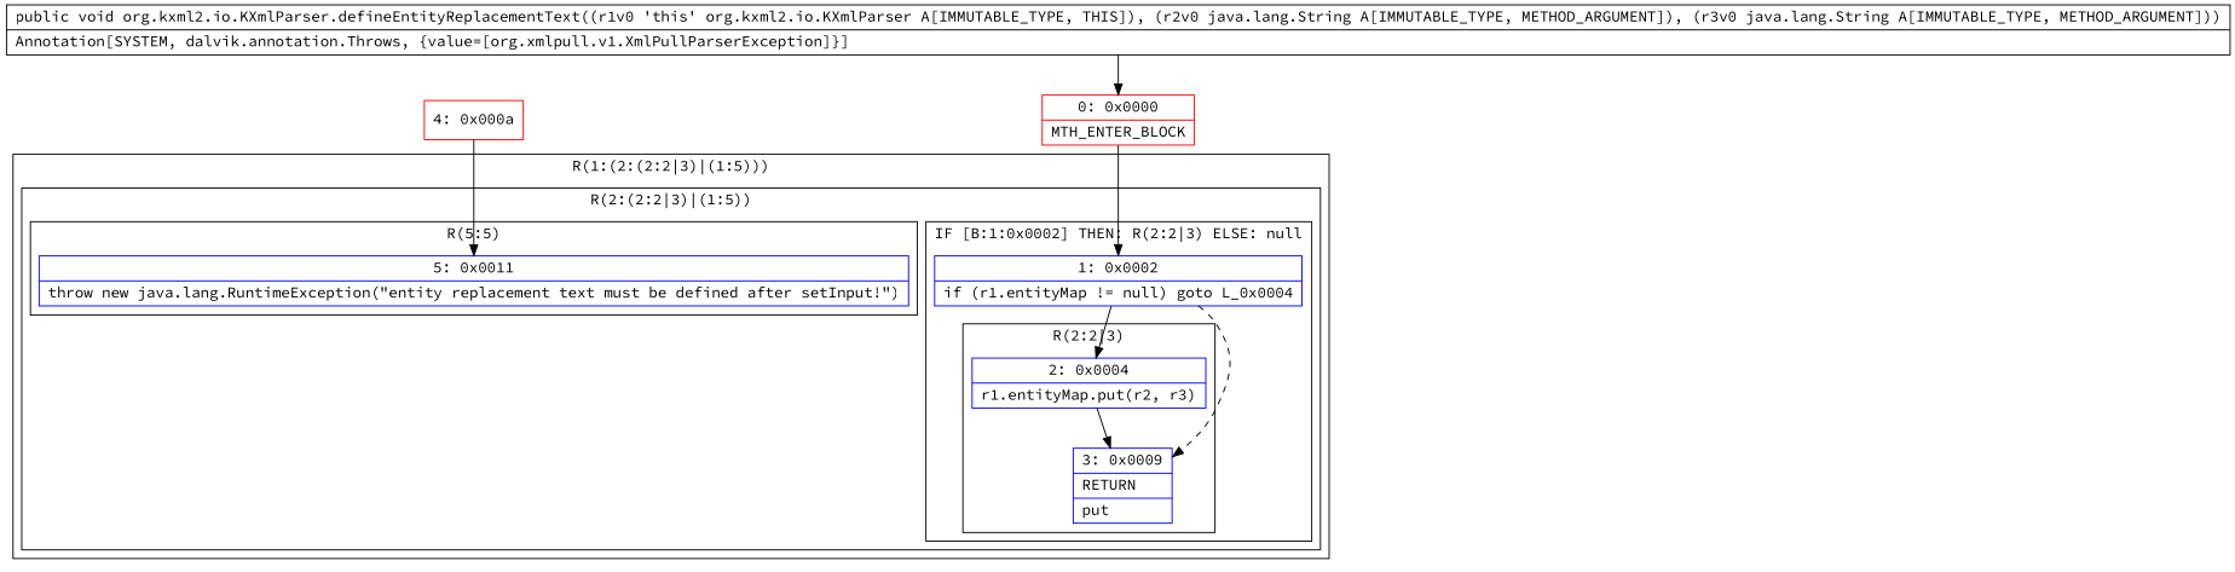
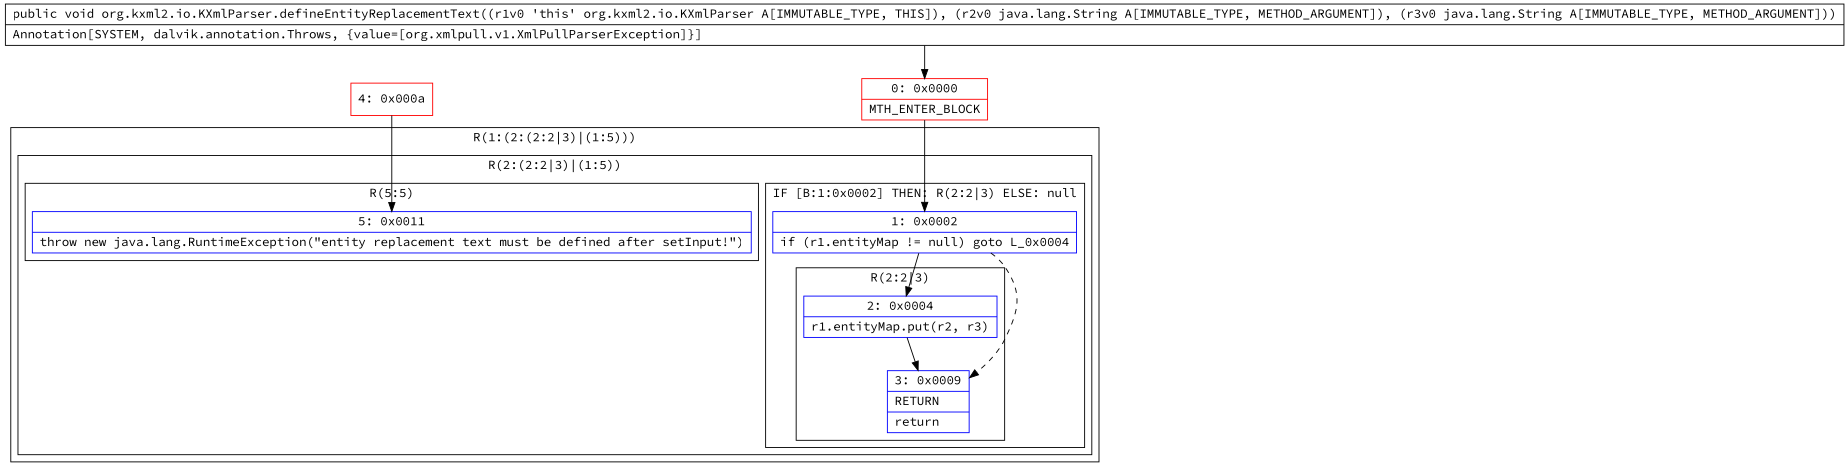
  digraph {
    fontname="Source Code Pro"
    node [color=blue fontname="Source Code Pro" shape=record]
    edge [fontname="Source Code Pro"]
    n1 [label="{2\:\ 0x0004|r1.entityMap.put(r2, r3)\l}"]
-   n2 [label="{3\:\ 0x0009|RETURN\l|put\l}"]
+   n2 [label="{3\:\ 0x0009|RETURN\l|return\l}"]
    n3 [label="{1\:\ 0x0002|if (r1.entityMap != null) goto L_0x0004\l}"]
    n4 [label="{5\:\ 0x0011|throw new java.lang.RuntimeException(\"entity replacement text must be defined after setInput!\")\l}"]
    n5 [color=red label="{4\:\ 0x000a}"]
    n6 [color=red label="{0\:\ 0x0000|MTH_ENTER_BLOCK\l}"]
    n7 [label="{public void org.kxml2.io.KXmlParser.defineEntityReplacementText((r1v0 'this' org.kxml2.io.KXmlParser A[IMMUTABLE_TYPE, THIS]), (r2v0 java.lang.String A[IMMUTABLE_TYPE, METHOD_ARGUMENT]), (r3v0 java.lang.String A[IMMUTABLE_TYPE, METHOD_ARGUMENT]))  | Annotation[SYSTEM, dalvik.annotation.Throws, \{value=[org.xmlpull.v1.XmlPullParserException]\}]\l}" color=""]
    subgraph cluster_1 {
      label="R(1:(2:(2:2|3)|(1:5)))"
      subgraph cluster_2 {
        label="R(2:(2:2|3)|(1:5))"
        subgraph cluster_3 {
          label="IF [B:1:0x0002] THEN: R(2:2|3) ELSE: null"
          n3
          subgraph cluster_4 {
            label="R(2:2|3)"
            n1
            n2
          }
        }
        subgraph cluster_5 {
          label="R(5:5)"
          n4
        }
      }
    }
    n1 -> n2
    n3 -> n1
    n3 -> n2 [style=dashed]
    n5 -> n4
    n6 -> n3
    n7 -> n6
  }
